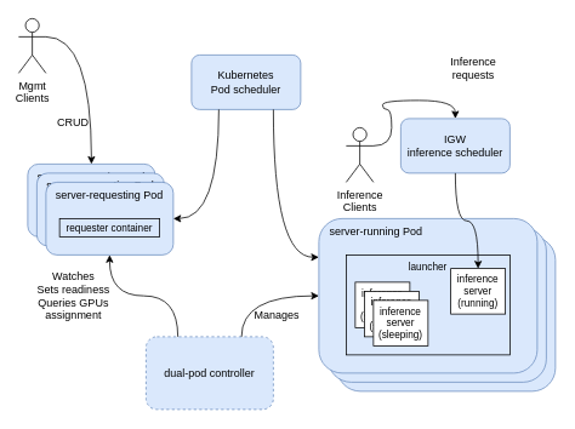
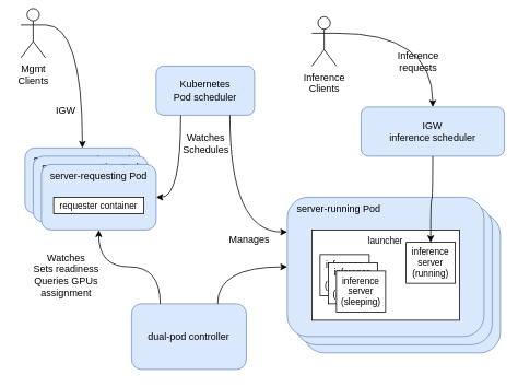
  <mxCell id="0" />
  <mxCell id="1" parent="0" />
  <mxCell id="2" value="server-running Pod" style="rounded=1;whiteSpace=wrap;html=1;fontSize=12;verticalAlign=top;fillColor=#dae8fc;strokeColor=#6c8ebf;" parent="1" vertex="1"><mxGeometry x="370" y="260" width="240" height="170" as="geometry" /></mxCell>
  <mxCell id="3" value="server-running Pod" style="rounded=1;whiteSpace=wrap;html=1;fontSize=12;verticalAlign=top;fillColor=#dae8fc;strokeColor=#6c8ebf;" parent="1" vertex="1"><mxGeometry x="360" y="250" width="240" height="170" as="geometry" /></mxCell>
  <mxCell id="4" value="server-requesting Pod" style="rounded=1;whiteSpace=wrap;html=1;fontSize=12;verticalAlign=top;fillColor=#dae8fc;strokeColor=#6c8ebf;" parent="1" vertex="1"><mxGeometry x="30" y="180" width="140" height="80" as="geometry" /></mxCell>
  <mxCell id="5" value="server-requesting Pod" style="rounded=1;whiteSpace=wrap;html=1;fontSize=12;verticalAlign=top;fillColor=#dae8fc;strokeColor=#6c8ebf;" parent="1" vertex="1"><mxGeometry x="40" y="190" width="140" height="80" as="geometry" /></mxCell>
  <mxCell id="6" value="server-requesting Pod" style="rounded=1;whiteSpace=wrap;html=1;fontSize=12;verticalAlign=top;fillColor=#dae8fc;strokeColor=#6c8ebf;" parent="1" vertex="1"><mxGeometry x="50" y="200" width="140" height="80" as="geometry" /></mxCell>
- <mxCell id="7" value="requester container" style="rounded=0;whiteSpace=wrap;html=1;fontSize=11;fillColor=#dae8fc;" parent="1" vertex="1"><mxGeometry x="65" y="240" width="110" height="20" as="geometry" /></mxCell>
- <mxCell id="8" value="dual-pod controller" style="rounded=1;whiteSpace=wrap;html=1;fontSize=12;verticalAlign=middle;fillColor=#dae8fc;strokeColor=#6c8ebf;dashed=1;" parent="1" vertex="1"><mxGeometry x="160" y="370" width="140" height="80" as="geometry" /></mxCell>
+ <mxCell id="7" value="requester container" style="rounded=0;whiteSpace=wrap;html=1;fontSize=11;" parent="1" vertex="1"><mxGeometry x="65" y="240" width="110" height="20" as="geometry" /></mxCell>
+ <mxCell id="8" value="dual-pod controller" style="rounded=1;whiteSpace=wrap;html=1;fontSize=12;verticalAlign=middle;fillColor=#dae8fc;strokeColor=#6c8ebf;" parent="1" vertex="1"><mxGeometry x="160" y="370" width="140" height="80" as="geometry" /></mxCell>
  <mxCell id="9" value="&amp;nbsp; &amp;nbsp;server-running Pod" style="rounded=1;whiteSpace=wrap;html=1;fontSize=12;verticalAlign=top;fillColor=#dae8fc;strokeColor=#6c8ebf;align=left;" parent="1" vertex="1"><mxGeometry x="350" y="240" width="240" height="170" as="geometry" /></mxCell>
- <mxCell id="10" value="launcher" style="rounded=0;whiteSpace=wrap;html=1;fontSize=11;verticalAlign=top;fillColor=#dae8fc;" parent="1" vertex="1"><mxGeometry x="380" y="280" width="180" height="110" as="geometry" /></mxCell>
+ <mxCell id="10" value="launcher" style="rounded=0;whiteSpace=wrap;html=1;fontSize=11;verticalAlign=top;" parent="1" vertex="1"><mxGeometry x="380" y="280" width="180" height="110" as="geometry" /></mxCell>
  <mxCell id="11" value="inference server (sleeping)" style="rounded=0;whiteSpace=wrap;html=1;fontSize=11;" parent="1" vertex="1"><mxGeometry x="390" y="310" width="60" height="50" as="geometry" /></mxCell>
  <mxCell id="12" value="inference server (sleeping)" style="rounded=0;whiteSpace=wrap;html=1;fontSize=11;" parent="1" vertex="1"><mxGeometry x="400" y="320" width="60" height="50" as="geometry" /></mxCell>
  <mxCell id="13" value="inference server (sleeping)" style="rounded=0;whiteSpace=wrap;html=1;fontSize=11;" parent="1" vertex="1"><mxGeometry x="410" y="330" width="60" height="50" as="geometry" /></mxCell>
  <mxCell id="14" value="inference server (running)" style="rounded=0;whiteSpace=wrap;html=1;fontSize=11;" parent="1" vertex="1"><mxGeometry x="495" y="295" width="60" height="50" as="geometry" /></mxCell>
  <mxCell id="15" style="edgeStyle=orthogonalEdgeStyle;rounded=0;orthogonalLoop=1;jettySize=auto;html=1;exitX=1;exitY=0.333;exitDx=0;exitDy=0;exitPerimeter=0;entryX=0.5;entryY=0;entryDx=0;entryDy=0;curved=1;" parent="1" source="16" target="4" edge="1"><mxGeometry relative="1" as="geometry" /></mxCell>
- <mxCell id="16" value="Mgmt&lt;div&gt;&lt;div&gt;Clients&lt;/div&gt;&lt;/div&gt;" style="shape=umlActor;verticalLabelPosition=bottom;verticalAlign=top;html=1;outlineConnect=0;" parent="1" vertex="1"><mxGeometry x="20" y="20" width="30" height="60" as="geometry" /></mxCell>
- <mxCell id="17" value="CRUD" style="text;html=1;align=center;verticalAlign=middle;whiteSpace=wrap;rounded=0;" parent="1" vertex="1"><mxGeometry x="50" y="120" width="60" height="30" as="geometry" /></mxCell>
+ <mxCell id="16" value="Mgmt&lt;div&gt;&lt;div&gt;Clients&lt;/div&gt;&lt;/div&gt;" style="shape=umlActor;verticalLabelPosition=bottom;verticalAlign=top;html=1;outlineConnect=0;" parent="1" vertex="1"><mxGeometry x="25" y="10" width="30" height="60" as="geometry" /></mxCell>
+ <mxCell id="17" value="IGW" style="text;html=1;align=center;verticalAlign=middle;whiteSpace=wrap;rounded=0;" parent="1" vertex="1"><mxGeometry x="50" y="120" width="60" height="30" as="geometry" /></mxCell>
  <mxCell id="18" style="edgeStyle=orthogonalEdgeStyle;rounded=0;orthogonalLoop=1;jettySize=auto;html=1;exitX=0.25;exitY=0;exitDx=0;exitDy=0;entryX=0.5;entryY=1;entryDx=0;entryDy=0;curved=1;" parent="1" source="8" target="6" edge="1"><mxGeometry relative="1" as="geometry"><mxPoint x="90" y="80" as="sourcePoint" /><mxPoint x="140" y="220" as="targetPoint" /></mxGeometry></mxCell>
- <mxCell id="19" value="Watches&lt;div&gt;Sets readiness&lt;/div&gt;&lt;div&gt;Queries GPUs assignment&lt;/div&gt;" style="text;html=1;align=center;verticalAlign=middle;whiteSpace=wrap;rounded=0;" parent="1" vertex="1"><mxGeometry x="32.5" y="290" width="95" height="70" as="geometry" /></mxCell>
+ <mxCell id="19" value="Watches&lt;div&gt;Sets readiness&lt;/div&gt;&lt;div&gt;Queries GPUs assignment&lt;/div&gt;" style="text;html=1;align=center;verticalAlign=middle;whiteSpace=wrap;rounded=0;" parent="1" vertex="1"><mxGeometry x="32.5" y="300" width="95" height="70" as="geometry" /></mxCell>
  <mxCell id="20" style="edgeStyle=orthogonalEdgeStyle;rounded=0;orthogonalLoop=1;jettySize=auto;html=1;exitX=0.75;exitY=0;exitDx=0;exitDy=0;entryX=0;entryY=0.5;entryDx=0;entryDy=0;curved=1;" parent="1" source="8" target="9" edge="1"><mxGeometry relative="1" as="geometry"><mxPoint x="180" y="410" as="sourcePoint" /><mxPoint x="140" y="320" as="targetPoint" /></mxGeometry></mxCell>
- <mxCell id="21" value="Manages" style="text;html=1;align=center;verticalAlign=middle;whiteSpace=wrap;rounded=0;" parent="1" vertex="1"><mxGeometry x="274" y="332" width="60" height="30" as="geometry" /></mxCell>
- <mxCell id="22" value="Inference&lt;br&gt;&lt;div&gt;&lt;div&gt;Clients&lt;/div&gt;&lt;/div&gt;" style="shape=umlActor;verticalLabelPosition=bottom;verticalAlign=top;html=1;outlineConnect=0;" parent="1" vertex="1"><mxGeometry x="380" y="140" width="30" height="60" as="geometry" /></mxCell>
+ <mxCell id="21" value="Manages" style="text;html=1;align=center;verticalAlign=middle;whiteSpace=wrap;rounded=0;" parent="1" vertex="1"><mxGeometry x="274" y="277" width="60" height="30" as="geometry" /></mxCell>
+ <mxCell id="22" value="Inference&lt;br&gt;&lt;div&gt;&lt;div&gt;Clients&lt;/div&gt;&lt;/div&gt;" style="shape=umlActor;verticalLabelPosition=bottom;verticalAlign=top;html=1;outlineConnect=0;" parent="1" vertex="1"><mxGeometry x="380" y="20" width="30" height="60" as="geometry" /></mxCell>
  <mxCell id="23" style="edgeStyle=orthogonalEdgeStyle;rounded=0;orthogonalLoop=1;jettySize=auto;html=1;exitX=1;exitY=0.333;exitDx=0;exitDy=0;entryX=0.5;entryY=0;entryDx=0;entryDy=0;curved=1;exitPerimeter=0;" parent="1" source="22" target="29" edge="1"><mxGeometry relative="1" as="geometry"><mxPoint x="530" y="220" as="sourcePoint" /><mxPoint x="820" y="100" as="targetPoint" /></mxGeometry></mxCell>
- <mxCell id="24" value="Inference requests" style="text;html=1;align=center;verticalAlign=middle;whiteSpace=wrap;rounded=0;" parent="1" vertex="1"><mxGeometry x="490" y="60" width="60" height="30" as="geometry" /></mxCell>
- <mxCell id="25" value="Kubernetes&lt;div&gt;Pod scheduler&lt;/div&gt;" style="rounded=1;whiteSpace=wrap;html=1;fontSize=12;verticalAlign=middle;fillColor=#dae8fc;strokeColor=#6c8ebf;" vertex="1" parent="1"><mxGeometry x="210" y="60" width="120" height="60" as="geometry" /></mxCell>
+ <mxCell id="24" value="Inference requests" style="text;html=1;align=center;verticalAlign=middle;whiteSpace=wrap;rounded=0;" parent="1" vertex="1"><mxGeometry x="480" y="60" width="60" height="30" as="geometry" /></mxCell>
+ <mxCell id="25" value="Kubernetes&lt;div&gt;Pod scheduler&lt;/div&gt;" style="rounded=1;whiteSpace=wrap;html=1;fontSize=12;verticalAlign=middle;fillColor=#dae8fc;strokeColor=#6c8ebf;" vertex="1" parent="1"><mxGeometry x="190" y="80" width="120" height="60" as="geometry" /></mxCell>
  <mxCell id="26" style="edgeStyle=orthogonalEdgeStyle;rounded=0;orthogonalLoop=1;jettySize=auto;html=1;exitX=0.25;exitY=1;exitDx=0;exitDy=0;entryX=1;entryY=0.5;entryDx=0;entryDy=0;curved=1;startArrow=none;startFill=0;" edge="1" parent="1" source="25" target="6"><mxGeometry relative="1" as="geometry"><mxPoint x="240" y="345" as="sourcePoint" /><mxPoint x="325" y="220" as="targetPoint" /></mxGeometry></mxCell>
  <mxCell id="27" style="edgeStyle=orthogonalEdgeStyle;rounded=0;orthogonalLoop=1;jettySize=auto;html=1;exitX=0.75;exitY=1;exitDx=0;exitDy=0;entryX=0;entryY=0.25;entryDx=0;entryDy=0;curved=1;startArrow=none;startFill=0;" edge="1" parent="1" source="25" target="9"><mxGeometry relative="1" as="geometry"><mxPoint x="280" y="170" as="sourcePoint" /><mxPoint x="250" y="270" as="targetPoint" /></mxGeometry></mxCell>
- <mxCell id="29" value="IGW&lt;div&gt;inference scheduler&lt;/div&gt;" style="rounded=1;whiteSpace=wrap;html=1;fontSize=12;verticalAlign=middle;fillColor=#dae8fc;strokeColor=#6c8ebf;" vertex="1" parent="1"><mxGeometry x="440" y="130" width="120" height="60" as="geometry" /></mxCell>
+ <mxCell id="28" value="Watches&lt;div&gt;Schedules&lt;/div&gt;" style="text;html=1;align=center;verticalAlign=middle;whiteSpace=wrap;rounded=0;" vertex="1" parent="1"><mxGeometry x="221" y="160" width="60" height="30" as="geometry" /></mxCell>
+ <mxCell id="29" value="IGW&lt;div&gt;inference scheduler&lt;/div&gt;" style="rounded=1;whiteSpace=wrap;html=1;fontSize=12;verticalAlign=middle;fillColor=#dae8fc;strokeColor=#6c8ebf;" vertex="1" parent="1"><mxGeometry x="440" y="130" width="175" height="60" as="geometry" /></mxCell>
  <mxCell id="30" style="edgeStyle=orthogonalEdgeStyle;rounded=0;orthogonalLoop=1;jettySize=auto;html=1;exitX=0.5;exitY=1;exitDx=0;exitDy=0;entryX=0.5;entryY=0;entryDx=0;entryDy=0;curved=1;" edge="1" parent="1" source="29" target="14"><mxGeometry relative="1" as="geometry"><mxPoint x="510" y="210" as="sourcePoint" /><mxPoint x="600" y="300" as="targetPoint" /></mxGeometry></mxCell>
